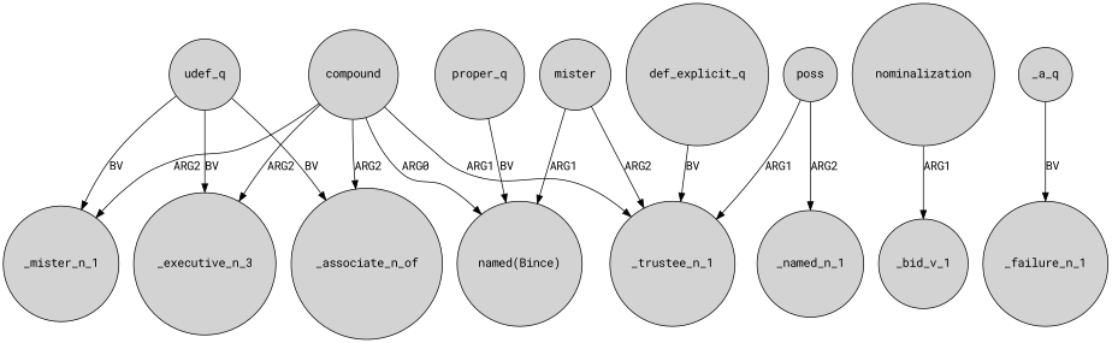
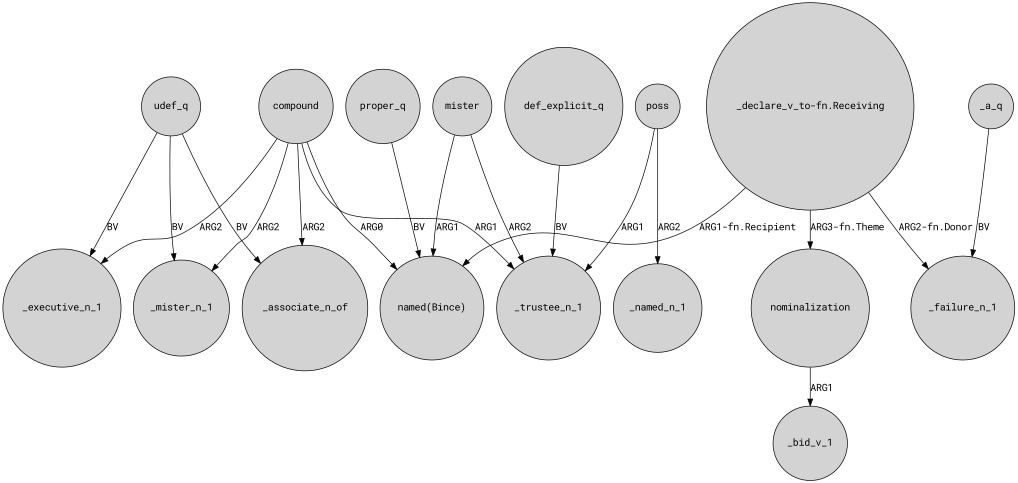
  digraph {
    fontname="Roboto Mono"
    node [fontname="Roboto Mono" shape=circle style=filled]
    edge [fontname="Roboto Mono"]
    proper_q
    "named(Bince)"
    nominalization
    _bid_v_1
    n5 [label=_named_n_1]
    compound
    _mister_n_1
    _associate_n_of
-   _executive_n_1 [label=_executive_n_3]
+   _executive_n_1
    _trustee_n_1
+   "_declare_v_to-fn.Receiving"
    _failure_n_1
    udef_q
    def_explicit_q
    poss
    _a_q
    n17 [label=mister]
    proper_q -> "named(Bince)" [label=BV]
    nominalization -> _bid_v_1 [label=ARG1]
    compound -> "named(Bince)" [label=ARG0]
    compound -> _mister_n_1 [label=ARG2]
    compound -> _associate_n_of [label=ARG2]
    compound -> _executive_n_1 [label=ARG2]
    compound -> _trustee_n_1 [label=ARG1]
+   "_declare_v_to-fn.Receiving" -> "named(Bince)" [label="ARG1-fn.Recipient"]
+   "_declare_v_to-fn.Receiving" -> nominalization [label="ARG3-fn.Theme"]
+   "_declare_v_to-fn.Receiving" -> _failure_n_1 [label="ARG2-fn.Donor"]
    udef_q -> _mister_n_1 [label=BV]
    udef_q -> _associate_n_of [label=BV]
    udef_q -> _executive_n_1 [label=BV]
    def_explicit_q -> _trustee_n_1 [label=BV]
    poss -> n5 [label=ARG2]
    poss -> _trustee_n_1 [label=ARG1]
    _a_q -> _failure_n_1 [label=BV]
    n17 -> "named(Bince)" [label=ARG1]
    n17 -> _trustee_n_1 [label=ARG2]
  }
